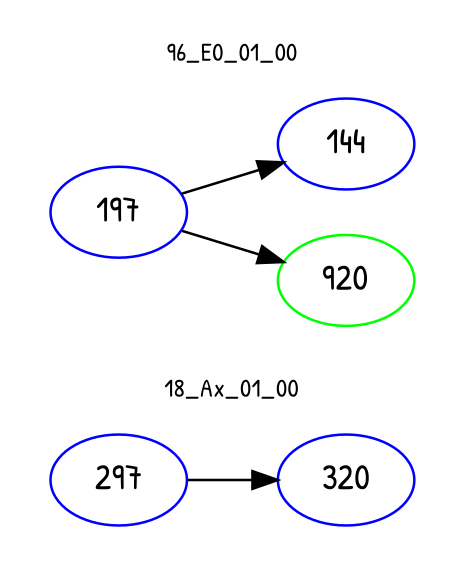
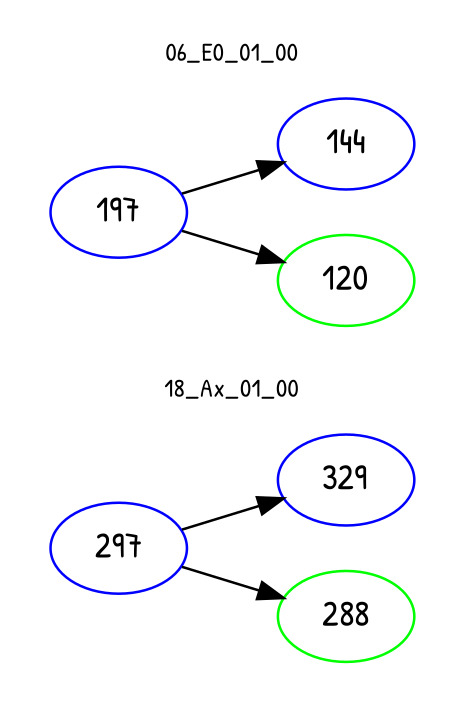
  digraph {
    fontname="Patrick Hand"
    rankdir=LR
    node [color=blue fontname="Patrick Hand"]
    edge [color=black fontname="Patrick Hand"]
    n1 [label=297]
-   n3 [label=320]
+   n2 [color=green label=288]
+   n3 [label=329]
    n4 [label=197]
-   n5 [color=green label=920]
+   n5 [color=green label=120]
    n6 [label=144]
    subgraph cluster_1 {
      color=white
      fontsize=10
      label="18_Ax_01_00"
      n1
+     n2
      n3
    }
    subgraph cluster_2 {
      color=white
      fontsize=10
-     label="96_E0_01_00"
+     label="06_E0_01_00"
      n4
      n5
      n6
    }
+   n1 -> n2
    n1 -> n3
    n4 -> n5
    n4 -> n6
  }
